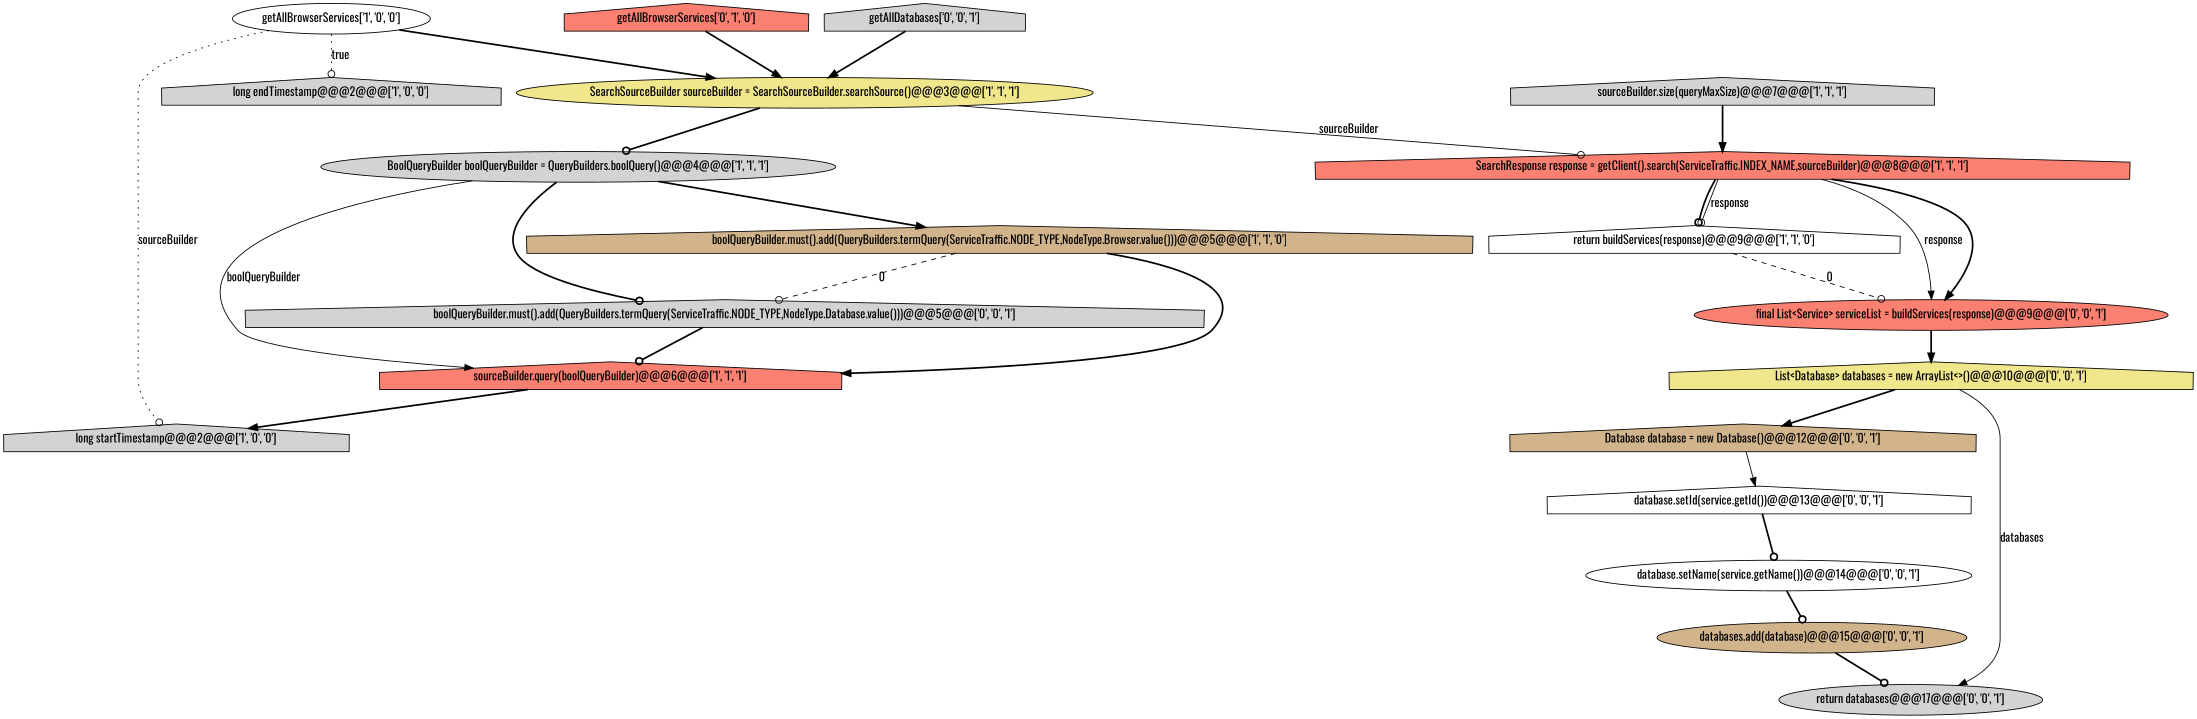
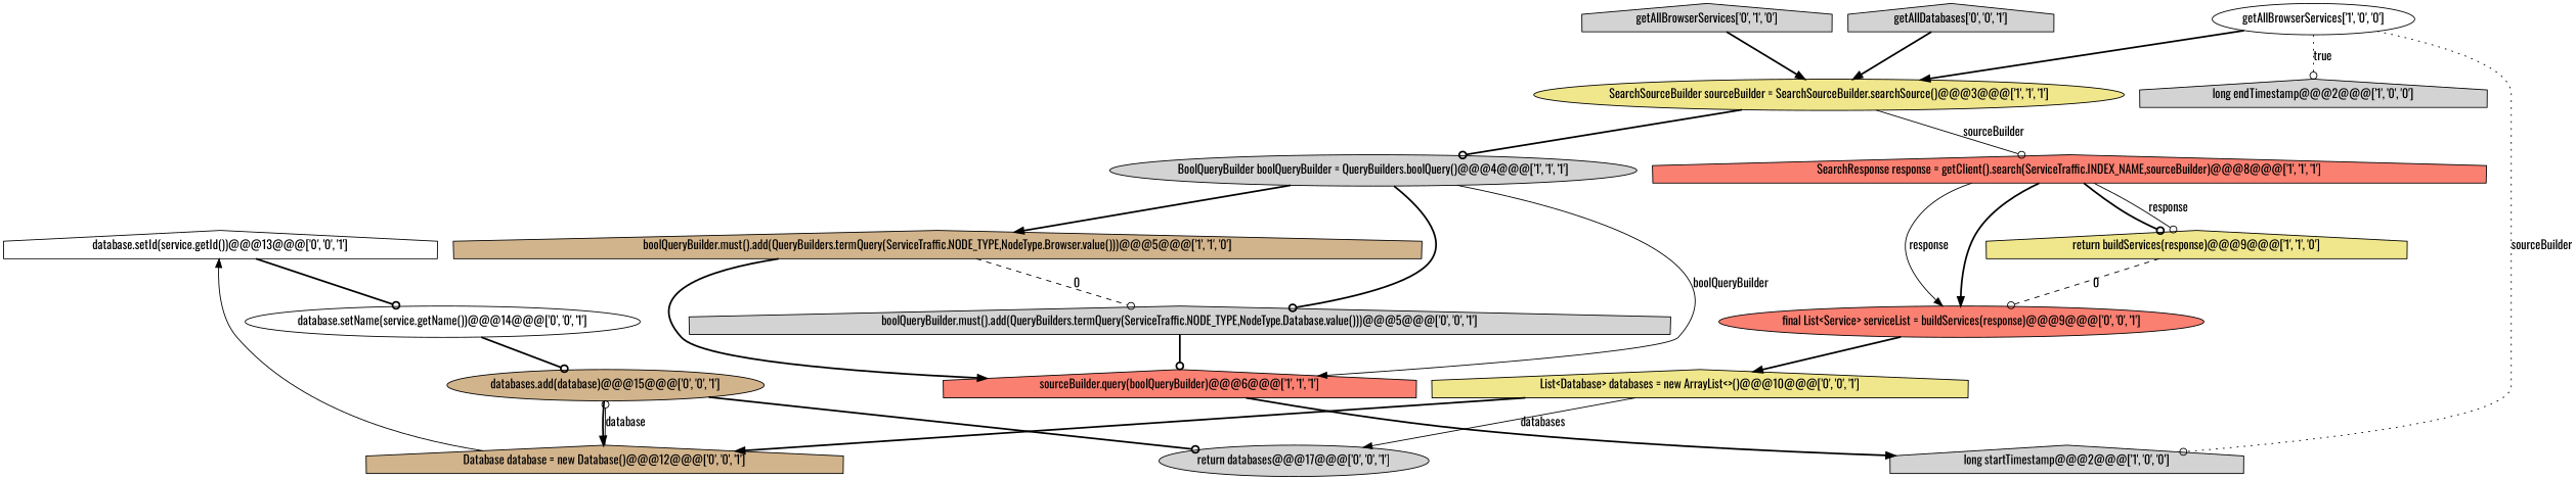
  digraph {
    fontname=Oswald
    node [fillcolor=lightgrey fontname=Oswald shape=house style=filled]
    edge [arrowhead=normal fontname=Oswald style=bold]
    n1 [fillcolor=white label="database.setId(service.getId())@@@13@@@['0', '0', '1']"]
    n2 [fillcolor=white label="database.setName(service.getName())@@@14@@@['0', '0', '1']" shape=ellipse]
    n3 [fillcolor=tan label="databases.add(database)@@@15@@@['0', '0', '1']" shape=ellipse]
    n4 [label="long endTimestamp@@@2@@@['1', '0', '0']"]
-   n5 [fillcolor=salmon label="getAllBrowserServices['0', '1', '0']"]
+   n5 [label="getAllBrowserServices['0', '1', '0']"]
    n6 [fillcolor=khaki label="SearchSourceBuilder sourceBuilder = SearchSourceBuilder.searchSource()@@@3@@@['1', '1', '1']" shape=ellipse]
    n7 [fillcolor=salmon label="SearchResponse response = getClient().search(ServiceTraffic.INDEX_NAME,sourceBuilder)@@@8@@@['1', '1', '1']"]
    n8 [label="BoolQueryBuilder boolQueryBuilder = QueryBuilders.boolQuery()@@@4@@@['1', '1', '1']" shape=ellipse]
-   n9 [fillcolor=white label="return buildServices(response)@@@9@@@['1', '1', '0']"]
+   n9 [fillcolor=khaki label="return buildServices(response)@@@9@@@['1', '1', '0']"]
    n10 [fillcolor=salmon label="final List<Service> serviceList = buildServices(response)@@@9@@@['0', '0', '1']" shape=ellipse]
    n11 [fillcolor=khaki label="List<Database> databases = new ArrayList<>()@@@10@@@['0', '0', '1']"]
    n12 [fillcolor=tan label="boolQueryBuilder.must().add(QueryBuilders.termQuery(ServiceTraffic.NODE_TYPE,NodeType.Browser.value()))@@@5@@@['1', '1', '0']"]
    n13 [fillcolor=salmon label="sourceBuilder.query(boolQueryBuilder)@@@6@@@['1', '1', '1']"]
    n14 [label="boolQueryBuilder.must().add(QueryBuilders.termQuery(ServiceTraffic.NODE_TYPE,NodeType.Database.value()))@@@5@@@['0', '0', '1']"]
    n15 [label="long startTimestamp@@@2@@@['1', '0', '0']"]
-   n16 [label="sourceBuilder.size(queryMaxSize)@@@7@@@['1', '1', '1']"]
    n17 [fillcolor=tan label="Database database = new Database()@@@12@@@['0', '0', '1']"]
    n18 [label="return databases@@@17@@@['0', '0', '1']" shape=ellipse]
    n19 [label="getAllDatabases['0', '0', '1']"]
    n20 [fillcolor=white label="getAllBrowserServices['1', '0', '0']" shape=ellipse]
    n1 -> n2 [arrowhead=odot]
    n2 -> n3 [arrowhead=odot]
+   n3 -> n17
    n3 -> n18 [arrowhead=odot]
    n5 -> n6
    n6 -> n7 [arrowhead=odot label=sourceBuilder style=solid]
    n6 -> n8 [arrowhead=odot]
    n7 -> n9 [arrowhead=odot]
    n7 -> n9 [arrowhead=odot label=response style=solid]
    n7 -> n10 [label=response style=solid]
    n7 -> n10
    n8 -> n12
    n8 -> n13 [label=boolQueryBuilder style=solid]
    n8 -> n14 [arrowhead=odot]
    n9 -> n10 [arrowhead=odot label=0 style=dashed]
    n10 -> n11
    n11 -> n17
    n11 -> n18 [label=databases style=solid]
    n12 -> n13
    n12 -> n14 [arrowhead=odot label=0 style=dashed]
    n13 -> n15
    n14 -> n13 [arrowhead=odot]
-   n16 -> n7
    n17 -> n1 [style=solid]
+   n17 -> n3 [arrowhead=odot label=database style=solid]
    n19 -> n6
    n20 -> n4 [arrowhead=odot label=true style=dotted]
    n20 -> n6
    n20 -> n15 [arrowhead=odot label=sourceBuilder style=dotted]
  }
